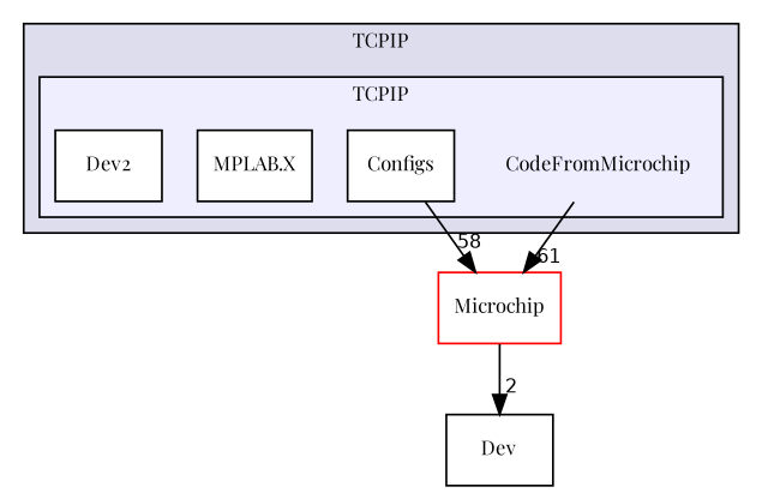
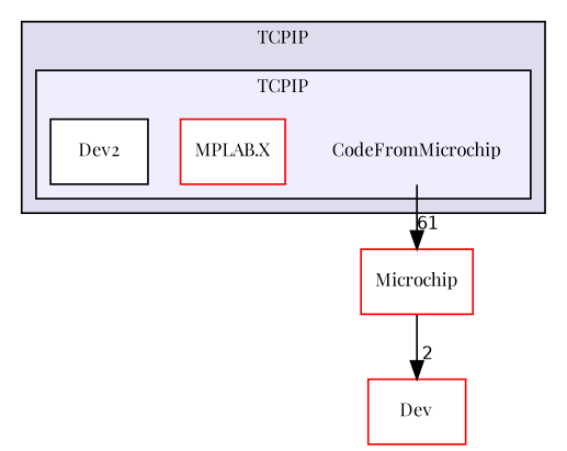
  digraph {
    compound=true
    fontname="Playfair Display"
    node [fontname="Playfair Display" fontsize=10 shape=box fillcolor=white style=filled]
    edge [fontname="Playfair Display" labeldistance=1.5 labelfontname=Helvetica labelfontsize=10]
    n1 [label=CodeFromMicrochip shape=plaintext fillcolor="" style=""]
-   n2 [color=black label=Configs]
-   n3 [color=black label="MPLAB.X"]
+   n3 [color=red label="MPLAB.X"]
    n4 [color=black label=Dev2]
    n5 [color=red label=Microchip]
-   n6 [label=Dev fillcolor="" style=""]
+   n6 [label=Dev color=red fillcolor="" style=""]
    subgraph cluster_1 {
      bgcolor="#ddddee"
      fontsize=10
      label=TCPIP
      pencolor=black
      subgraph cluster_2 {
        bgcolor="#eeeeff"
        fontsize=10
        label=TCPIP
        pencolor=black
        n1
-       n2
        n3
        n4
      }
    }
    n1 -> n5 [headlabel=61]
-   n2 -> n5 [headlabel=58]
    n5 -> n6 [headlabel=2]
  }
